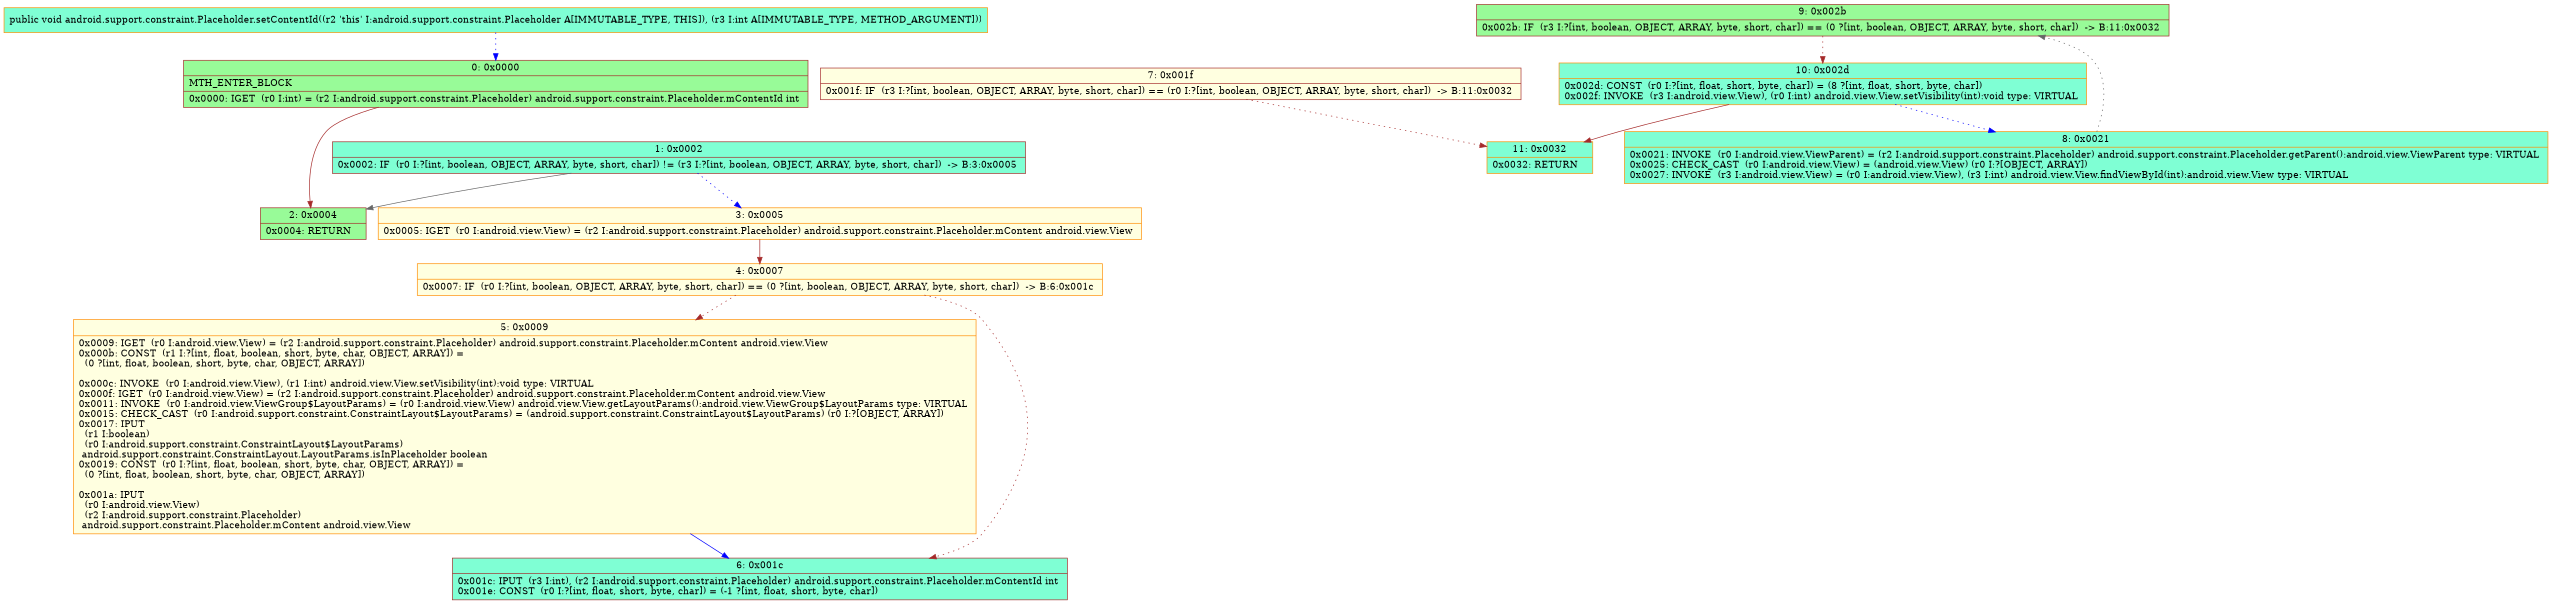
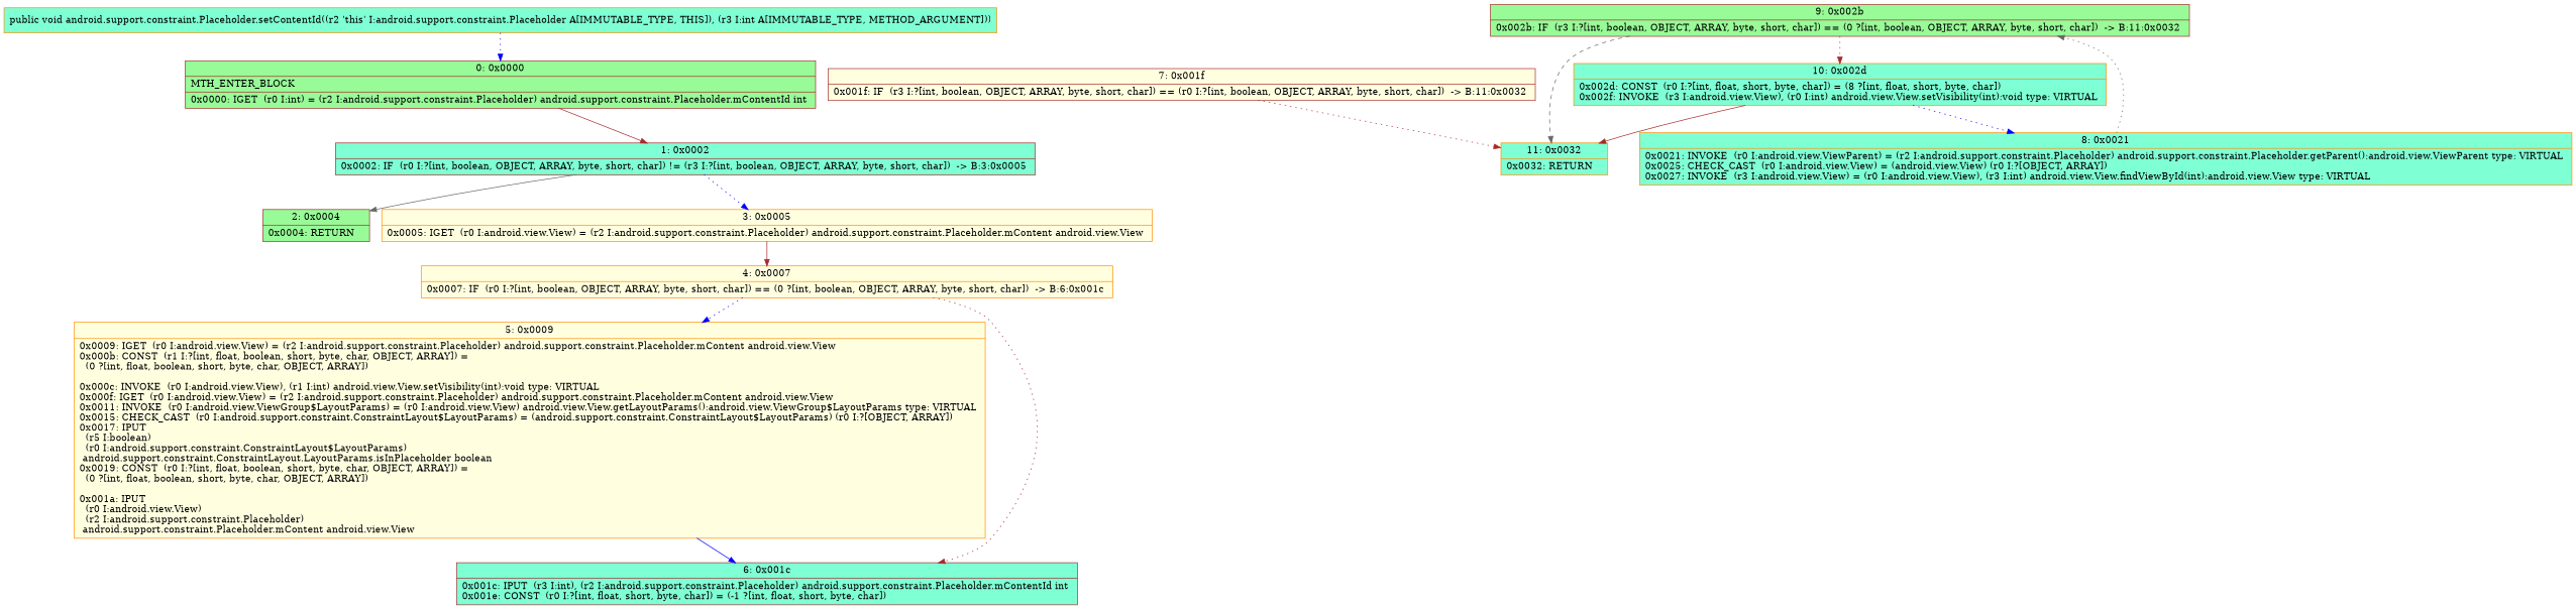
  digraph {
    node [color=darkorange fillcolor=aquamarine shape=record style=filled]
    edge [color=brown style=dotted]
    n1 [color=brown fillcolor=palegreen label="{0\:\ 0x0000|MTH_ENTER_BLOCK\l|0x0000: IGET  (r0 I:int) = (r2 I:android.support.constraint.Placeholder) android.support.constraint.Placeholder.mContentId int \l}"]
    n2 [color=brown label="{1\:\ 0x0002|0x0002: IF  (r0 I:?[int, boolean, OBJECT, ARRAY, byte, short, char]) != (r3 I:?[int, boolean, OBJECT, ARRAY, byte, short, char])  \-\> B:3:0x0005 \l}"]
    n3 [color=brown fillcolor=palegreen label="{2\:\ 0x0004|0x0004: RETURN   \l}"]
    n4 [fillcolor=lightyellow label="{3\:\ 0x0005|0x0005: IGET  (r0 I:android.view.View) = (r2 I:android.support.constraint.Placeholder) android.support.constraint.Placeholder.mContent android.view.View \l}"]
    n5 [fillcolor=lightyellow label="{4\:\ 0x0007|0x0007: IF  (r0 I:?[int, boolean, OBJECT, ARRAY, byte, short, char]) == (0 ?[int, boolean, OBJECT, ARRAY, byte, short, char])  \-\> B:6:0x001c \l}"]
-   n6 [fillcolor=lightyellow label="{5\:\ 0x0009|0x0009: IGET  (r0 I:android.view.View) = (r2 I:android.support.constraint.Placeholder) android.support.constraint.Placeholder.mContent android.view.View \l0x000b: CONST  (r1 I:?[int, float, boolean, short, byte, char, OBJECT, ARRAY]) = \l  (0 ?[int, float, boolean, short, byte, char, OBJECT, ARRAY])\l \l0x000c: INVOKE  (r0 I:android.view.View), (r1 I:int) android.view.View.setVisibility(int):void type: VIRTUAL \l0x000f: IGET  (r0 I:android.view.View) = (r2 I:android.support.constraint.Placeholder) android.support.constraint.Placeholder.mContent android.view.View \l0x0011: INVOKE  (r0 I:android.view.ViewGroup$LayoutParams) = (r0 I:android.view.View) android.view.View.getLayoutParams():android.view.ViewGroup$LayoutParams type: VIRTUAL \l0x0015: CHECK_CAST  (r0 I:android.support.constraint.ConstraintLayout$LayoutParams) = (android.support.constraint.ConstraintLayout$LayoutParams) (r0 I:?[OBJECT, ARRAY]) \l0x0017: IPUT  \l  (r1 I:boolean)\l  (r0 I:android.support.constraint.ConstraintLayout$LayoutParams)\l android.support.constraint.ConstraintLayout.LayoutParams.isInPlaceholder boolean \l0x0019: CONST  (r0 I:?[int, float, boolean, short, byte, char, OBJECT, ARRAY]) = \l  (0 ?[int, float, boolean, short, byte, char, OBJECT, ARRAY])\l \l0x001a: IPUT  \l  (r0 I:android.view.View)\l  (r2 I:android.support.constraint.Placeholder)\l android.support.constraint.Placeholder.mContent android.view.View \l}"]
+   n6 [fillcolor=lightyellow label="{5\:\ 0x0009|0x0009: IGET  (r0 I:android.view.View) = (r2 I:android.support.constraint.Placeholder) android.support.constraint.Placeholder.mContent android.view.View \l0x000b: CONST  (r1 I:?[int, float, boolean, short, byte, char, OBJECT, ARRAY]) = \l  (0 ?[int, float, boolean, short, byte, char, OBJECT, ARRAY])\l \l0x000c: INVOKE  (r0 I:android.view.View), (r1 I:int) android.view.View.setVisibility(int):void type: VIRTUAL \l0x000f: IGET  (r0 I:android.view.View) = (r2 I:android.support.constraint.Placeholder) android.support.constraint.Placeholder.mContent android.view.View \l0x0011: INVOKE  (r0 I:android.view.ViewGroup$LayoutParams) = (r0 I:android.view.View) android.view.View.getLayoutParams():android.view.ViewGroup$LayoutParams type: VIRTUAL \l0x0015: CHECK_CAST  (r0 I:android.support.constraint.ConstraintLayout$LayoutParams) = (android.support.constraint.ConstraintLayout$LayoutParams) (r0 I:?[OBJECT, ARRAY]) \l0x0017: IPUT  \l  (r5 I:boolean)\l  (r0 I:android.support.constraint.ConstraintLayout$LayoutParams)\l android.support.constraint.ConstraintLayout.LayoutParams.isInPlaceholder boolean \l0x0019: CONST  (r0 I:?[int, float, boolean, short, byte, char, OBJECT, ARRAY]) = \l  (0 ?[int, float, boolean, short, byte, char, OBJECT, ARRAY])\l \l0x001a: IPUT  \l  (r0 I:android.view.View)\l  (r2 I:android.support.constraint.Placeholder)\l android.support.constraint.Placeholder.mContent android.view.View \l}"]
    n7 [color=brown label="{6\:\ 0x001c|0x001c: IPUT  (r3 I:int), (r2 I:android.support.constraint.Placeholder) android.support.constraint.Placeholder.mContentId int \l0x001e: CONST  (r0 I:?[int, float, short, byte, char]) = (\-1 ?[int, float, short, byte, char]) \l}"]
    n8 [color=brown fillcolor=lightyellow label="{7\:\ 0x001f|0x001f: IF  (r3 I:?[int, boolean, OBJECT, ARRAY, byte, short, char]) == (r0 I:?[int, boolean, OBJECT, ARRAY, byte, short, char])  \-\> B:11:0x0032 \l}"]
    n9 [label="{11\:\ 0x0032|0x0032: RETURN   \l}"]
    n10 [label="{8\:\ 0x0021|0x0021: INVOKE  (r0 I:android.view.ViewParent) = (r2 I:android.support.constraint.Placeholder) android.support.constraint.Placeholder.getParent():android.view.ViewParent type: VIRTUAL \l0x0025: CHECK_CAST  (r0 I:android.view.View) = (android.view.View) (r0 I:?[OBJECT, ARRAY]) \l0x0027: INVOKE  (r3 I:android.view.View) = (r0 I:android.view.View), (r3 I:int) android.view.View.findViewById(int):android.view.View type: VIRTUAL \l}"]
    n11 [color=brown fillcolor=palegreen label="{9\:\ 0x002b|0x002b: IF  (r3 I:?[int, boolean, OBJECT, ARRAY, byte, short, char]) == (0 ?[int, boolean, OBJECT, ARRAY, byte, short, char])  \-\> B:11:0x0032 \l}"]
    n12 [label="{10\:\ 0x002d|0x002d: CONST  (r0 I:?[int, float, short, byte, char]) = (8 ?[int, float, short, byte, char]) \l0x002f: INVOKE  (r3 I:android.view.View), (r0 I:int) android.view.View.setVisibility(int):void type: VIRTUAL \l}"]
    n13 [label="{public void android.support.constraint.Placeholder.setContentId((r2 'this' I:android.support.constraint.Placeholder A[IMMUTABLE_TYPE, THIS]), (r3 I:int A[IMMUTABLE_TYPE, METHOD_ARGUMENT])) }"]
-   n1 -> n3 [style=solid]
+   n1 -> n2 [style=solid]
    n2 -> n3 [color=gray40 style=solid]
    n2 -> n4 [color=blue]
    n4 -> n5 [style=solid]
-   n5 -> n6
+   n5 -> n6 [color=blue]
    n5 -> n7
    n6 -> n7 [color=blue style=solid]
    n8 -> n9
    n10 -> n11 [color=gray40]
+   n11 -> n9 [color=gray40 style=dashed]
    n11 -> n12
    n12 -> n9 [style=solid]
    n12 -> n10 [color=blue]
    n13 -> n1 [color=blue]
  }
